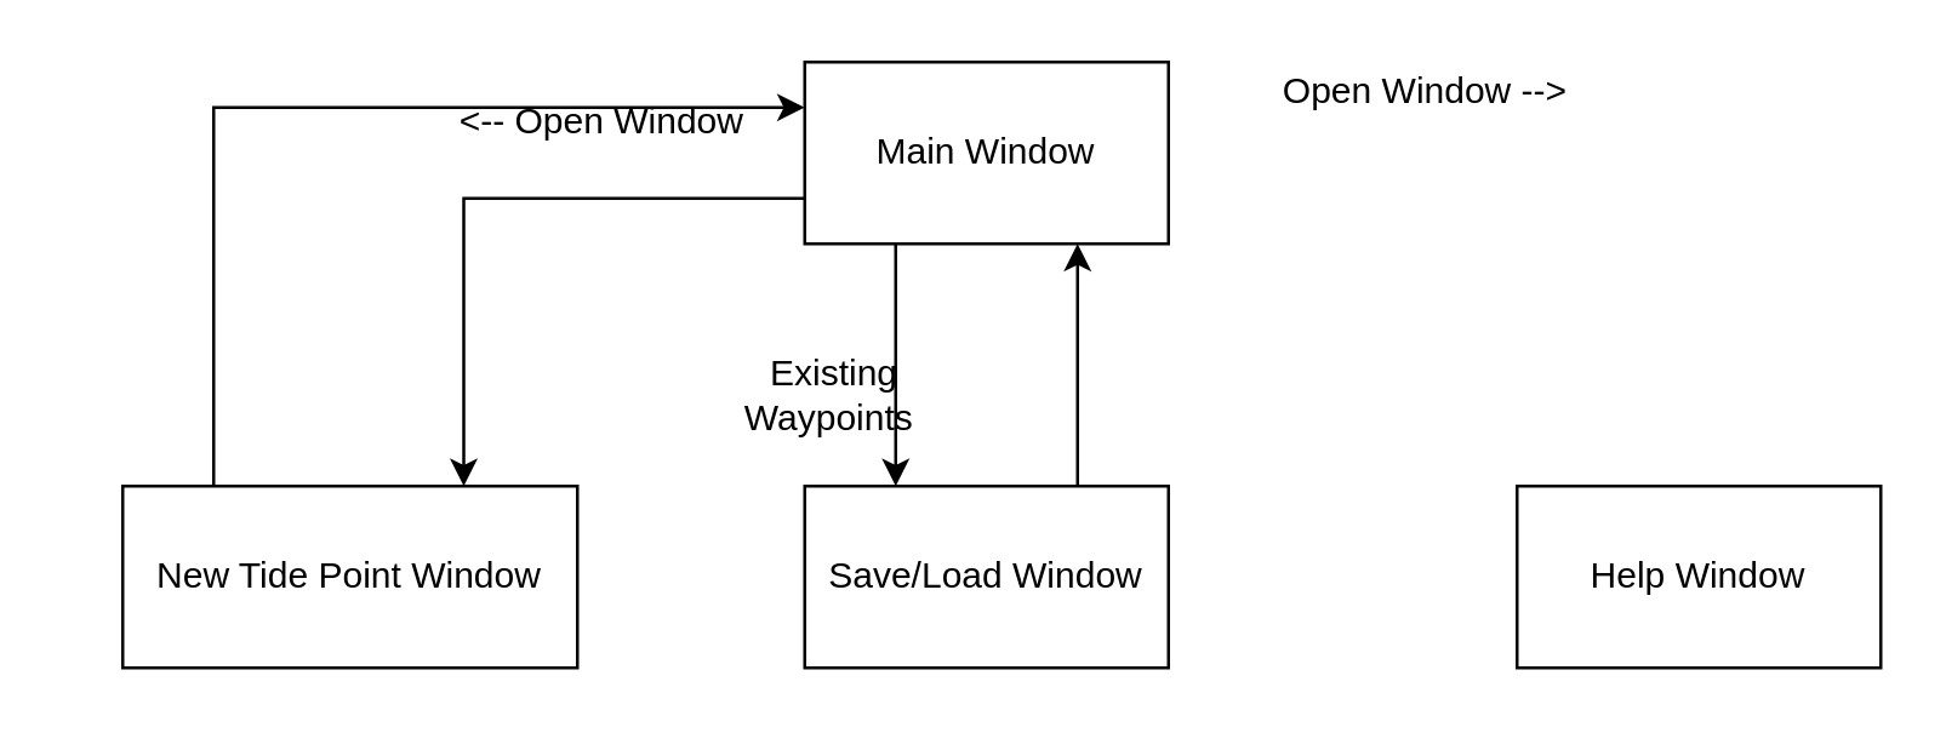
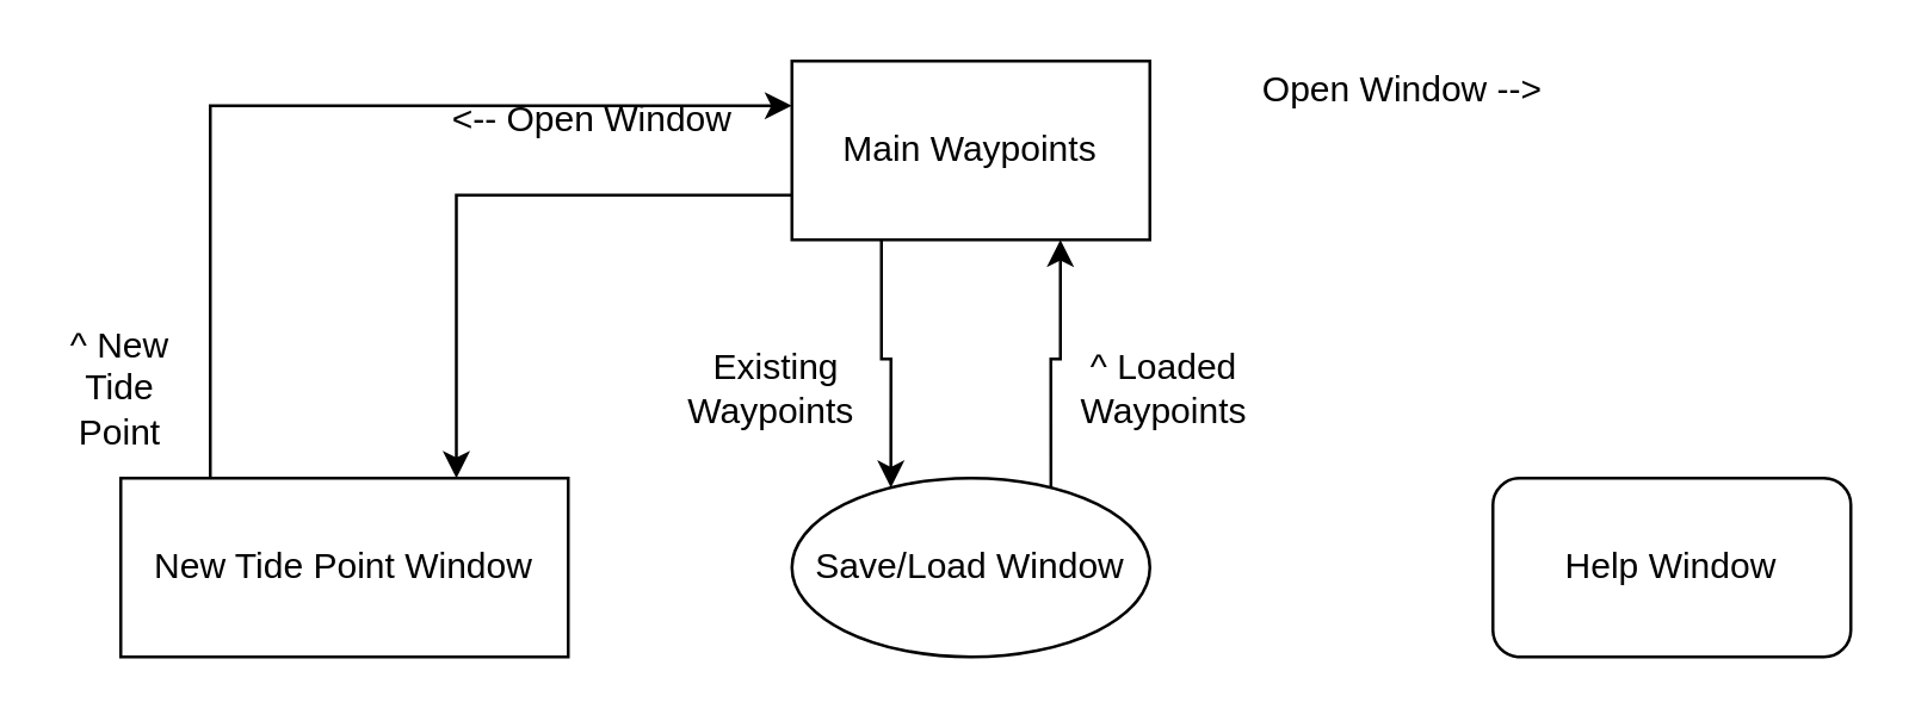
  <mxCell id="0" />
  <mxCell id="1" parent="0" />
  <mxCell id="2" style="edgeStyle=orthogonalEdgeStyle;rounded=0;orthogonalLoop=1;jettySize=auto;html=1;exitX=0;exitY=0.75;exitDx=0;exitDy=0;entryX=0.75;entryY=0;entryDx=0;entryDy=0;" edge="1" parent="1" source="4" target="6"><mxGeometry relative="1" as="geometry" /></mxCell>
  <mxCell id="3" style="edgeStyle=orthogonalEdgeStyle;rounded=0;orthogonalLoop=1;jettySize=auto;html=1;exitX=0.25;exitY=1;exitDx=0;exitDy=0;entryX=0.25;entryY=0;entryDx=0;entryDy=0;" edge="1" parent="1" source="4" target="8"><mxGeometry relative="1" as="geometry" /></mxCell>
- <mxCell id="4" value="Main Window" style="rounded=0;whiteSpace=wrap;html=1;" vertex="1" parent="1"><mxGeometry x="265" y="20" width="120" height="60" as="geometry" /></mxCell>
+ <mxCell id="4" value="Main Waypoints" style="rounded=0;whiteSpace=wrap;html=1;" vertex="1" parent="1"><mxGeometry x="265" y="20" width="120" height="60" as="geometry" /></mxCell>
  <mxCell id="5" style="edgeStyle=orthogonalEdgeStyle;rounded=0;orthogonalLoop=1;jettySize=auto;html=1;exitX=0.5;exitY=0;exitDx=0;exitDy=0;entryX=0;entryY=0.25;entryDx=0;entryDy=0;" edge="1" parent="1" source="6" target="4"><mxGeometry relative="1" as="geometry"><Array as="points"><mxPoint x="70" y="160" /><mxPoint x="70" y="35" /></Array></mxGeometry></mxCell>
  <mxCell id="6" value="New Tide Point Window" style="rounded=0;whiteSpace=wrap;html=1;" vertex="1" parent="1"><mxGeometry x="40" y="160" width="150" height="60" as="geometry" /></mxCell>
  <mxCell id="7" style="edgeStyle=orthogonalEdgeStyle;rounded=0;orthogonalLoop=1;jettySize=auto;html=1;exitX=0.75;exitY=0;exitDx=0;exitDy=0;entryX=0.75;entryY=1;entryDx=0;entryDy=0;" edge="1" parent="1" source="8" target="4"><mxGeometry relative="1" as="geometry" /></mxCell>
- <mxCell id="8" value="Save/Load Window" style="rounded=0;whiteSpace=wrap;html=1;" vertex="1" parent="1"><mxGeometry x="265" y="160" width="120" height="60" as="geometry" /></mxCell>
- <mxCell id="9" value="Help Window" style="rounded=0;whiteSpace=wrap;html=1;" vertex="1" parent="1"><mxGeometry x="500" y="160" width="120" height="60" as="geometry" /></mxCell>
+ <mxCell id="8" value="Save/Load Window" style="ellipse;whiteSpace=wrap;html=1;" vertex="1" parent="1"><mxGeometry x="265" y="160" width="120" height="60" as="geometry" /></mxCell>
+ <mxCell id="9" value="Help Window" style="whiteSpace=wrap;html=1;rounded=1;" vertex="1" parent="1"><mxGeometry x="500" y="160" width="120" height="60" as="geometry" /></mxCell>
  <mxCell id="10" value="&amp;lt;-- Open Window&amp;nbsp;" style="text;html=1;strokeColor=none;fillColor=none;align=center;verticalAlign=middle;whiteSpace=wrap;rounded=0;" vertex="1" parent="1"><mxGeometry x="150" y="30" width="100" height="20" as="geometry" /></mxCell>
- <mxCell id="12" value="Existing Waypoints&amp;nbsp;" style="text;html=1;strokeColor=none;fillColor=none;align=center;verticalAlign=middle;whiteSpace=wrap;rounded=0;" vertex="1" parent="1"><mxGeometry x="255" y="120" width="40" height="20" as="geometry" /></mxCell>
+ <mxCell id="11" value="^ New Tide Point" style="text;html=1;strokeColor=none;fillColor=none;align=center;verticalAlign=middle;whiteSpace=wrap;rounded=0;" vertex="1" parent="1"><mxGeometry x="20" y="120" width="40" height="20" as="geometry" /></mxCell>
+ <mxCell id="12" value="Existing Waypoints&amp;nbsp;" style="text;html=1;strokeColor=none;fillColor=none;align=center;verticalAlign=middle;whiteSpace=wrap;rounded=0;" vertex="1" parent="1"><mxGeometry x="240" y="120" width="40" height="20" as="geometry" /></mxCell>
+ <mxCell id="13" value="^ Loaded Waypoints" style="text;html=1;strokeColor=none;fillColor=none;align=center;verticalAlign=middle;whiteSpace=wrap;rounded=0;" vertex="1" parent="1"><mxGeometry x="370" y="120" width="40" height="20" as="geometry" /></mxCell>
  <mxCell id="14" value="Open Window --&amp;gt;" style="text;html=1;strokeColor=none;fillColor=none;align=center;verticalAlign=middle;whiteSpace=wrap;rounded=0;" vertex="1" parent="1"><mxGeometry x="420" y="20" width="100" height="20" as="geometry" /></mxCell>
